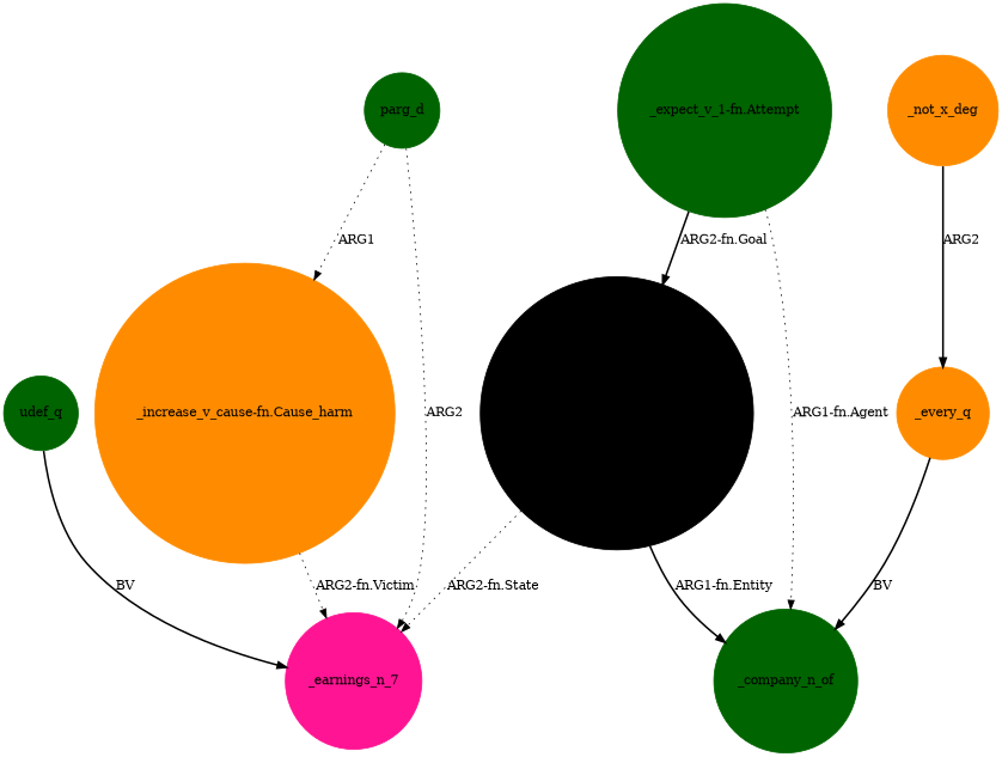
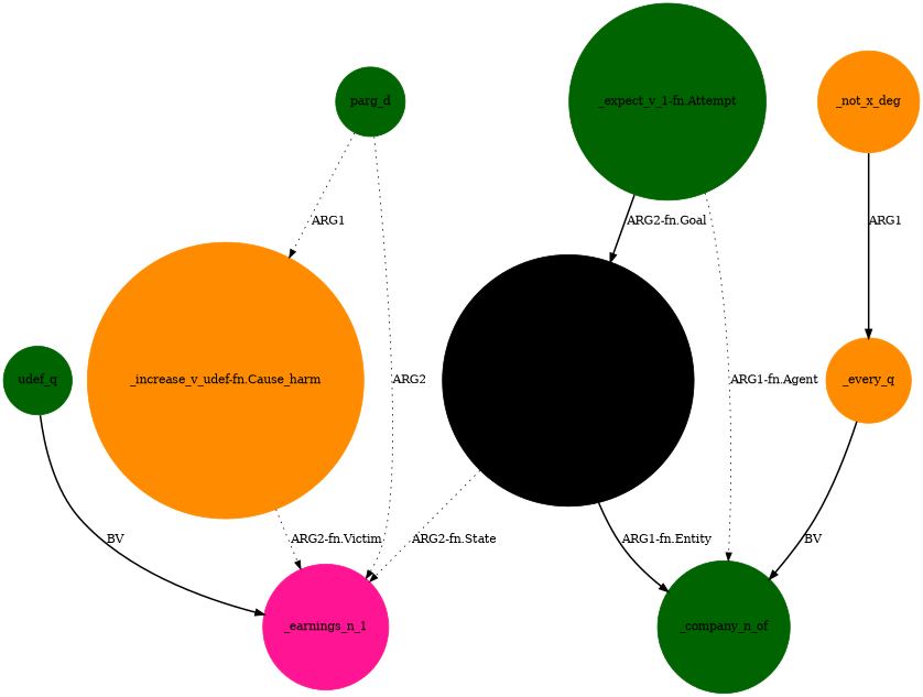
  digraph {
    node [color=darkgreen shape=circle style=filled]
    edge [style=dotted]
    "_report_v_to-fn.State_continue" [color=black]
-   _earnings_n_1 [color=deeppink label=_earnings_n_7]
+   _earnings_n_1 [color=deeppink]
    _company_n_of
    _every_q [color=darkorange]
    _not_x_deg [color=darkorange]
    udef_q
    parg_d
-   "_increase_v_cause-fn.Cause_harm" [color=darkorange]
+   "_increase_v_cause-fn.Cause_harm" [color=darkorange label="_increase_v_udef-fn.Cause_harm"]
    "_expect_v_1-fn.Attempt"
    "_report_v_to-fn.State_continue" -> _earnings_n_1 [label="ARG2-fn.State"]
    "_report_v_to-fn.State_continue" -> _company_n_of [label="ARG1-fn.Entity" style=bold]
    _every_q -> _company_n_of [label=BV style=bold]
-   _not_x_deg -> _every_q [label=ARG2 style=bold]
+   _not_x_deg -> _every_q [label=ARG1 style=bold]
    udef_q -> _earnings_n_1 [label=BV style=bold]
    parg_d -> _earnings_n_1 [label=ARG2]
    parg_d -> "_increase_v_cause-fn.Cause_harm" [label=ARG1]
    "_increase_v_cause-fn.Cause_harm" -> _earnings_n_1 [label="ARG2-fn.Victim"]
    "_expect_v_1-fn.Attempt" -> "_report_v_to-fn.State_continue" [label="ARG2-fn.Goal" style=bold]
    "_expect_v_1-fn.Attempt" -> _company_n_of [label="ARG1-fn.Agent"]
  }
